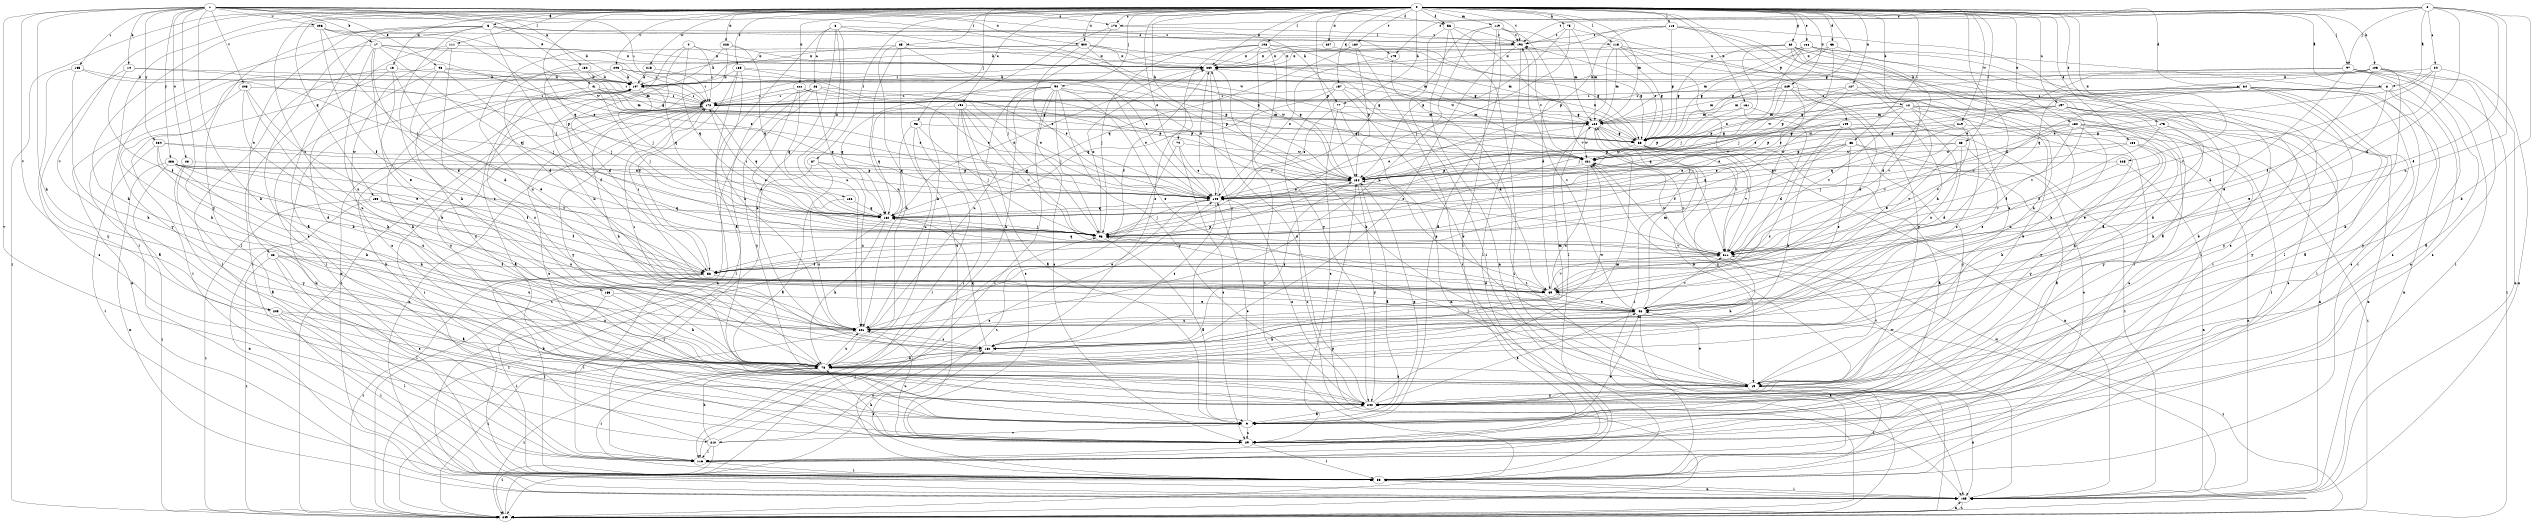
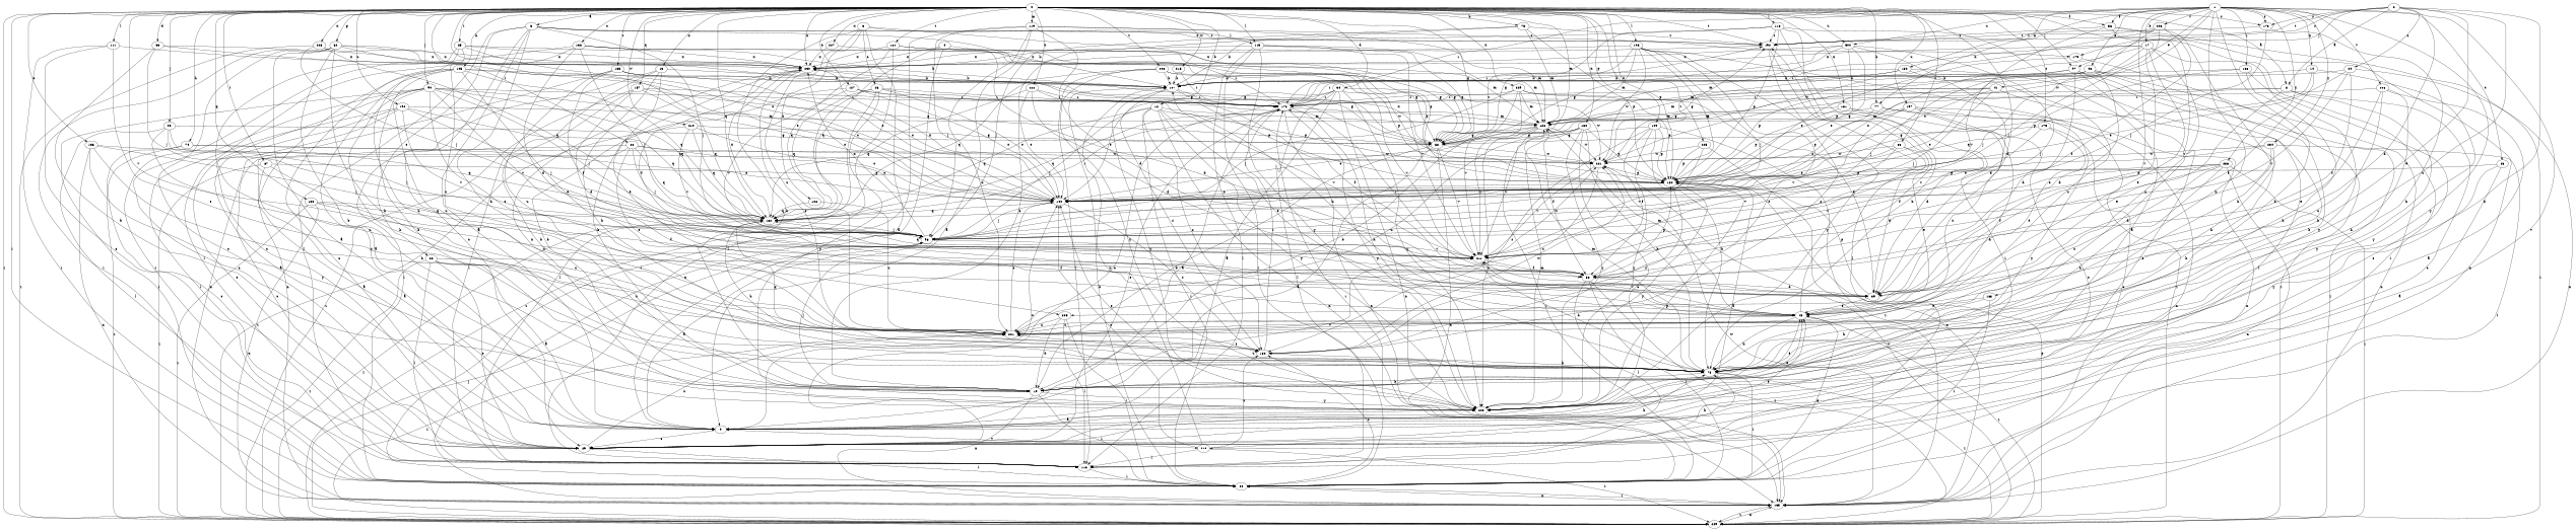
  strict digraph {
    0
    5
    8
    12
    13
    33
    34
    39
    56
    62
    68
    74
    75
    77
    83
    85
    86
    87
    88
    90
    93
    97
    105
    108
    111
    113
    115
    119
    126
    127
    130
    131
    136
    138
    144
    149
    154
    155
    157
    162
    175
    178
    183
    184
    185
    192
    196
    197
    n49 [label=500]
    203
    205
    215
    219
    222
    225
    227
    228
    229
    230
    249
    78
    179
    9
    28
    29
    98
    107
    116
    172
    240
    48
    135
    182
    211
    19
    221
    201
    58
    1
    14
    17
    23
    41
    46
    132
    165
    206
    208
    210
    234
    236
    2
    24
    3
    26
    106
    4
    0 -> 5 [label=a]
    0 -> 8 [label=a]
    0 -> 12 [label=b]
    0 -> 13 [label=x]
    0 -> 33 [label=d]
    0 -> 34 [label=d]
    0 -> 39 [label=d]
    0 -> 56 [label=f]
    0 -> 62 [label=g]
    0 -> 68 [label=g]
    0 -> 74 [label=h]
    0 -> 75 [label=h]
    0 -> 77 [label=h]
    0 -> 83 [label=i]
    0 -> 85 [label=i]
    0 -> 86 [label=i]
    0 -> 87 [label=i]
    0 -> 88 [label=i]
    0 -> 90 [label=j]
    0 -> 93 [label=j]
    0 -> 97 [label=j]
    0 -> 105 [label=k]
    0 -> 108 [label=l]
    0 -> 111 [label=l]
    0 -> 113 [label=l]
    0 -> 115 [label=l]
    0 -> 119 [label=m]
    0 -> 126 [label=m]
    0 -> 127 [label=n]
    0 -> 130 [label=n]
    0 -> 131 [label=n]
    0 -> 136 [label=o]
    0 -> 138 [label=o]
    0 -> 144 [label=o]
    0 -> 149 [label=p]
    0 -> 154 [label=p]
    0 -> 155 [label=q]
    0 -> 157 [label=q]
    0 -> 162 [label=q]
    0 -> 175 [label=s]
    0 -> 178 [label=s]
    0 -> 183 [label=t]
    0 -> 184 [label=t]
    0 -> 185 [label=t]
    0 -> 192 [label=t]
    0 -> 196 [label=u]
    0 -> 197 [label=u]
    0 -> n49 [label=u]
    0 -> 203 [label=v]
    0 -> 205 [label=v]
    0 -> 215 [label=w]
    0 -> 219 [label=w]
    0 -> 222 [label=x]
    0 -> 225 [label=x]
    0 -> 227 [label=x]
    0 -> 228 [label=x]
    0 -> 229 [label=x]
    0 -> 230 [label=x]
    0 -> 249 [label=z]
    5 -> 192 [label=t]
    5 -> 78 [label=h]
    5 -> 179 [label=s]
    5 -> 9 [label=a]
    5 -> 28 [label=c]
    5 -> 29 [label=c]
    5 -> 98 [label=j]
    5 -> 107 [label=k]
    5 -> 116 [label=l]
    8 -> 68 [label=g]
    8 -> 29 [label=c]
    8 -> 172 [label=r]
    8 -> 240 [label=y]
    8 -> 48 [label=e]
    12 -> 88 [label=i]
    12 -> 126 [label=m]
    12 -> 162 [label=q]
    12 -> 98 [label=j]
    12 -> 240 [label=y]
    12 -> 48 [label=e]
    12 -> 135 [label=n]
    12 -> 182 [label=s]
    12 -> 211 [label=v]
    13 -> 88 [label=i]
    13 -> 78 [label=h]
    13 -> 107 [label=k]
    13 -> 116 [label=l]
    13 -> 48 [label=e]
    33 -> 68 [label=g]
    33 -> 230 [label=x]
    33 -> 98 [label=j]
    33 -> 19 [label=b]
    34 -> 144 [label=o]
    34 -> 9 [label=a]
    34 -> 29 [label=c]
    34 -> 116 [label=l]
    34 -> 172 [label=r]
    34 -> 240 [label=y]
    34 -> 135 [label=n]
    34 -> 211 [label=v]
    34 -> 221 [label=w]
    39 -> 154 [label=p]
    39 -> 48 [label=e]
    39 -> 211 [label=v]
    56 -> 88 [label=i]
    56 -> 192 [label=t]
    56 -> 249 [label=z]
    56 -> 135 [label=n]
    56 -> 211 [label=v]
    62 -> 68 [label=g]
    62 -> 88 [label=i]
    62 -> 144 [label=o]
    62 -> 230 [label=x]
    62 -> 78 [label=h]
    62 -> 9 [label=a]
    62 -> 29 [label=c]
    62 -> 19 [label=b]
    68 -> 192 [label=t]
    68 -> 230 [label=x]
    68 -> 9 [label=a]
    68 -> 135 [label=n]
    68 -> 211 [label=v]
    68 -> 19 [label=b]
    68 -> 221 [label=w]
    74 -> 144 [label=o]
    74 -> 249 [label=z]
    74 -> 29 [label=c]
    74 -> 221 [label=w]
    75 -> 126 [label=m]
    75 -> 154 [label=p]
    75 -> 192 [label=t]
    75 -> 98 [label=j]
    75 -> 19 [label=b]
    77 -> 126 [label=m]
    77 -> 144 [label=o]
    77 -> 29 [label=c]
    77 -> 135 [label=n]
    83 -> 39 [label=d]
    83 -> 144 [label=o]
    83 -> 48 [label=e]
    83 -> 211 [label=v]
    83 -> 221 [label=w]
    85 -> 144 [label=o]
    85 -> 230 [label=x]
    85 -> 78 [label=h]
    85 -> 29 [label=c]
    85 -> 107 [label=k]
    85 -> 201 [label=u]
    86 -> 144 [label=o]
    86 -> 162 [label=q]
    86 -> 9 [label=a]
    86 -> 29 [label=c]
    86 -> 98 [label=j]
    86 -> 48 [label=e]
    86 -> 221 [label=w]
    87 -> 154 [label=p]
    87 -> 249 [label=z]
    87 -> 9 [label=a]
    87 -> 201 [label=u]
    88 -> 107 [label=k]
    88 -> 172 [label=r]
    88 -> 48 [label=e]
    88 -> 135 [label=n]
    88 -> 182 [label=s]
    90 -> 88 [label=i]
    90 -> 144 [label=o]
    90 -> 162 [label=q]
    90 -> 78 [label=h]
    90 -> 29 [label=c]
    90 -> 98 [label=j]
    90 -> 172 [label=r]
    90 -> 240 [label=y]
    90 -> 48 [label=e]
    90 -> 211 [label=v]
    90 -> 201 [label=u]
    93 -> 68 [label=g]
    93 -> 162 [label=q]
    93 -> 98 [label=j]
    93 -> 116 [label=l]
    93 -> 201 [label=u]
    97 -> 39 [label=d]
    97 -> 154 [label=p]
    97 -> 249 [label=z]
    97 -> 29 [label=c]
    97 -> 107 [label=k]
    97 -> 116 [label=l]
    105 -> 144 [label=o]
    105 -> 162 [label=q]
    105 -> 9 [label=a]
    105 -> 29 [label=c]
    105 -> 107 [label=k]
    105 -> 48 [label=e]
    105 -> 135 [label=n]
    105 -> 19 [label=b]
    108 -> 126 [label=m]
    108 -> 154 [label=p]
    108 -> 230 [label=x]
    108 -> 249 [label=z]
    108 -> 98 [label=j]
    108 -> 172 [label=r]
    108 -> 240 [label=y]
    108 -> 182 [label=s]
    108 -> 221 [label=w]
    111 -> 88 [label=i]
    111 -> 230 [label=x]
    111 -> 29 [label=c]
    111 -> 182 [label=s]
    113 -> 68 [label=g]
    113 -> 88 [label=i]
    113 -> 154 [label=p]
    113 -> 192 [label=t]
    113 -> 78 [label=h]
    113 -> 9 [label=a]
    113 -> 107 [label=k]
    115 -> 68 [label=g]
    115 -> 88 [label=i]
    115 -> 126 [label=m]
    115 -> 230 [label=x]
    115 -> 116 [label=l]
    115 -> 240 [label=y]
    115 -> 211 [label=v]
    119 -> 39 [label=d]
    119 -> 126 [label=m]
    119 -> 192 [label=t]
    119 -> 9 [label=a]
    119 -> 98 [label=j]
    119 -> 116 [label=l]
    119 -> 201 [label=u]
    126 -> 68 [label=g]
    126 -> 88 [label=i]
    126 -> 144 [label=o]
    126 -> 240 [label=y]
    126 -> 211 [label=v]
    126 -> 221 [label=w]
    127 -> 126 [label=m]
    127 -> 144 [label=o]
    127 -> 172 [label=r]
    127 -> 211 [label=v]
    127 -> 19 [label=b]
    130 -> 68 [label=g]
    130 -> 154 [label=p]
    130 -> 78 [label=h]
    130 -> 29 [label=c]
    130 -> 240 [label=y]
    130 -> 211 [label=v]
    130 -> 201 [label=u]
    130 -> 58 [label=f]
    131 -> 39 [label=d]
    131 -> 126 [label=m]
    131 -> 154 [label=p]
    131 -> 201 [label=u]
    136 -> 78 [label=h]
    136 -> 98 [label=j]
    136 -> 240 [label=y]
    136 -> 135 [label=n]
    136 -> 221 [label=w]
    138 -> 39 [label=d]
    138 -> 68 [label=g]
    138 -> 88 [label=i]
    138 -> 126 [label=m]
    138 -> 230 [label=x]
    138 -> 98 [label=j]
    138 -> 116 [label=l]
    144 -> 162 [label=q]
    144 -> 230 [label=x]
    144 -> 98 [label=j]
    144 -> 182 [label=s]
    149 -> 68 [label=g]
    149 -> 154 [label=p]
    149 -> 78 [label=h]
    149 -> 240 [label=y]
    149 -> 135 [label=z]
    149 -> 182 [label=s]
    149 -> 58 [label=f]
    154 -> 144 [label=o]
    154 -> 9 [label=a]
    154 -> 240 [label=y]
    154 -> 182 [label=s]
    155 -> 162 [label=q]
    155 -> 249 [label=z]
    155 -> 135 [label=n]
    155 -> 201 [label=u]
    155 -> 58 [label=f]
    157 -> 39 [label=d]
    157 -> 68 [label=g]
    157 -> 162 [label=q]
    157 -> 249 [label=z]
    157 -> 172 [label=r]
    157 -> 19 [label=b]
    162 -> 230 [label=x]
    162 -> 249 [label=z]
    162 -> 78 [label=h]
    162 -> 98 [label=j]
    162 -> 172 [label=r]
    175 -> 68 [label=g]
    175 -> 29 [label=c]
    175 -> 48 [label=e]
    175 -> 58 [label=f]
    178 -> 192 [label=t]
    178 -> 78 [label=h]
    178 -> 98 [label=j]
    183 -> 88 [label=i]
    183 -> 78 [label=h]
    183 -> 48 [label=e]
    184 -> 68 [label=g]
    184 -> 88 [label=i]
    184 -> 154 [label=p]
    184 -> 162 [label=q]
    184 -> 230 [label=x]
    185 -> 68 [label=g]
    185 -> 144 [label=o]
    185 -> 107 [label=k]
    185 -> 135 [label=n]
    185 -> 201 [label=u]
    185 -> 58 [label=f]
    192 -> 230 [label=x]
    192 -> 116 [label=l]
    192 -> 182 [label=s]
    196 -> 126 [label=m]
    196 -> 162 [label=q]
    196 -> 9 [label=a]
    196 -> 29 [label=c]
    196 -> 98 [label=j]
    196 -> 116 [label=l]
    196 -> 211 [label=v]
    197 -> 126 [label=m]
    197 -> 154 [label=p]
    197 -> 78 [label=h]
    197 -> 240 [label=y]
    197 -> 135 [label=n]
    197 -> 211 [label=v]
-   197 -> 221 [label=w]
+   225 -> 221 [label=w]
    n49 -> 39 [label=d]
    n49 -> 68 [label=g]
    n49 -> 126 [label=m]
    n49 -> 144 [label=o]
    n49 -> 154 [label=p]
    n49 -> 230 [label=x]
    n49 -> 201 [label=u]
    203 -> 154 [label=p]
    203 -> 162 [label=q]
    203 -> 107 [label=k]
    203 -> 116 [label=l]
    203 -> 240 [label=y]
    203 -> 221 [label=w]
    205 -> 88 [label=i]
    205 -> 116 [label=l]
    205 -> 19 [label=b]
    205 -> 201 [label=u]
    215 -> 107 [label=k]
    215 -> 172 [label=r]
    219 -> 68 [label=g]
    219 -> 144 [label=o]
    219 -> 162 [label=q]
    219 -> 249 [label=z]
    219 -> 211 [label=v]
    222 -> 39 [label=d]
    222 -> 144 [label=o]
    222 -> 154 [label=p]
    222 -> 162 [label=q]
    222 -> 172 [label=r]
    225 -> 154 [label=p]
    225 -> 135 [label=n]
    225 -> 211 [label=v]
    227 -> 68 [label=g]
    227 -> 230 [label=x]
    228 -> 162 [label=q]
    228 -> 230 [label=x]
    228 -> 249 [label=z]
    228 -> 98 [label=j]
    229 -> 39 [label=d]
    229 -> 126 [label=m]
    229 -> 154 [label=p]
    229 -> 98 [label=j]
    229 -> 172 [label=r]
    229 -> 211 [label=v]
    229 -> 19 [label=b]
    230 -> 107 [label=k]
    230 -> 182 [label=s]
    230 -> 19 [label=b]
    230 -> 58 [label=f]
    249 -> 154 [label=p]
    249 -> 98 [label=j]
    249 -> 135 [label=n]
    249 -> 221 [label=w]
    78 -> 88 [label=i]
    78 -> 126 [label=m]
    78 -> 249 [label=z]
    78 -> 19 [label=b]
    78 -> 201 [label=u]
    179 -> 144 [label=o]
    179 -> 249 [label=z]
    9 -> 144 [label=o]
    9 -> 154 [label=p]
    9 -> 29 [label=c]
    9 -> 210 [label=v]
    28 -> 249 [label=z]
    28 -> 9 [label=a]
    28 -> 29 [label=c]
    28 -> 116 [label=l]
    28 -> 201 [label=u]
    28 -> 58 [label=f]
    29 -> 88 [label=i]
    29 -> 78 [label=h]
    29 -> 48 [label=e]
    29 -> 201 [label=u]
    98 -> 230 [label=x]
    98 -> 9 [label=a]
    98 -> 211 [label=v]
    107 -> 172 [label=r]
    107 -> 240 [label=y]
    107 -> 182 [label=s]
    107 -> 58 [label=f]
    116 -> 88 [label=i]
    172 -> 126 [label=m]
    172 -> 162 [label=q]
    172 -> 78 [label=h]
    172 -> 9 [label=a]
    172 -> 29 [label=c]
    172 -> 240 [label=y]
    172 -> 135 [label=n]
    240 -> 126 [label=m]
    240 -> 144 [label=o]
    240 -> 230 [label=x]
    240 -> 9 [label=a]
    240 -> 48 [label=e]
    48 -> 126 [label=m]
    48 -> 192 [label=t]
    48 -> 249 [label=z]
    48 -> 78 [label=h]
    48 -> 107 [label=k]
    48 -> 211 [label=v]
    48 -> 201 [label=u]
    135 -> 88 [label=i]
    135 -> 249 [label=z]
    135 -> 221 [label=w]
    182 -> 162 [label=q]
    182 -> 78 [label=h]
    182 -> 172 [label=r]
    182 -> 221 [label=w]
    211 -> 162 [label=q]
    211 -> 78 [label=h]
    211 -> 221 [label=w]
    211 -> 58 [label=f]
    19 -> 88 [label=i]
    19 -> 98 [label=j]
    19 -> 240 [label=y]
    19 -> 48 [label=e]
    19 -> 135 [label=n]
    19 -> 211 [label=v]
    221 -> 154 [label=p]
    221 -> 192 [label=t]
    221 -> 211 [label=v]
    221 -> 201 [label=u]
    201 -> 144 [label=o]
    201 -> 249 [label=z]
    201 -> 182 [label=s]
    58 -> 39 [label=d]
    58 -> 88 [label=i]
    58 -> 154 [label=p]
    58 -> 249 [label=z]
    58 -> 116 [label=l]
    58 -> 172 [label=r]
    1 -> 56 [label=f]
    1 -> 77 [label=h]
    1 -> 178 [label=s]
    1 -> n49 [label=u]
    1 -> 205 [label=v]
    1 -> 78 [label=h]
    1 -> 172 [label=r]
    1 -> 240 [label=y]
    1 -> 19 [label=b]
    1 -> 221 [label=w]
    1 -> 14 [label=b]
    1 -> 17 [label=b]
    1 -> 23 [label=c]
    1 -> 41 [label=e]
    1 -> 46 [label=e]
    1 -> 132 [label=n]
    1 -> 165 [label=r]
    1 -> 206 [label=v]
    1 -> 208 [label=v]
    1 -> 210 [label=v]
    1 -> 234 [label=y]
    1 -> 236 [label=y]
    14 -> 154 [label=p]
    14 -> 107 [label=k]
    14 -> 240 [label=y]
    14 -> 58 [label=f]
    17 -> 39 [label=d]
    17 -> 144 [label=o]
    17 -> 230 [label=x]
    17 -> 98 [label=j]
    17 -> 172 [label=r]
    17 -> 240 [label=y]
    17 -> 48 [label=e]
    17 -> 201 [label=u]
    23 -> 154 [label=p]
    23 -> 9 [label=a]
    23 -> 240 [label=y]
    41 -> 68 [label=g]
    41 -> 126 [label=m]
    41 -> 144 [label=o]
    41 -> 78 [label=h]
    41 -> 98 [label=j]
    41 -> 172 [label=r]
    46 -> 39 [label=d]
    46 -> 68 [label=g]
    46 -> 98 [label=j]
    46 -> 107 [label=k]
    46 -> 135 [label=n]
    46 -> 19 [label=b]
    132 -> 126 [label=m]
    132 -> 78 [label=h]
    132 -> 98 [label=j]
    132 -> 107 [label=k]
    132 -> 172 [label=r]
    165 -> 162 [label=q]
    165 -> 78 [label=h]
    165 -> 29 [label=c]
    165 -> 107 [label=k]
    206 -> 144 [label=o]
    206 -> 192 [label=t]
    206 -> 78 [label=h]
    206 -> 98 [label=j]
    206 -> 221 [label=w]
    206 -> 58 [label=f]
    208 -> 78 [label=h]
    208 -> 9 [label=a]
    208 -> 172 [label=r]
    208 -> 48 [label=e]
    208 -> 201 [label=u]
    210 -> 144 [label=o]
    210 -> 249 [label=z]
    210 -> 78 [label=h]
    210 -> 107 [label=k]
    210 -> 116 [label=l]
    210 -> 182 [label=s]
    234 -> 39 [label=d]
    234 -> 88 [label=i]
    234 -> 144 [label=o]
    234 -> 78 [label=h]
    234 -> 221 [label=w]
    236 -> 144 [label=o]
    236 -> 154 [label=p]
    236 -> 249 [label=z]
    236 -> 78 [label=h]
    236 -> 135 [label=n]
    236 -> 211 [label=v]
    236 -> 201 [label=u]
    236 -> 58 [label=f]
    2 -> 8 [label=a]
    2 -> 39 [label=d]
    2 -> 97 [label=j]
    2 -> 178 [label=s]
    2 -> 192 [label=t]
    2 -> 179 [label=s]
    2 -> 48 [label=e]
    2 -> 19 [label=b]
    2 -> 201 [label=u]
    2 -> 24 [label=c]
    24 -> 144 [label=o]
    24 -> 107 [label=k]
    24 -> 135 [label=n]
    24 -> 211 [label=v]
    24 -> 58 [label=f]
    3 -> 115 [label=l]
    3 -> 154 [label=p]
    3 -> 9 [label=a]
    3 -> 19 [label=b]
    3 -> 201 [label=u]
    3 -> 26 [label=c]
    3 -> 106 [label=k]
    26 -> 144 [label=o]
    26 -> 154 [label=p]
    26 -> 162 [label=q]
    26 -> 249 [label=z]
    26 -> 116 [label=l]
    26 -> 172 [label=r]
    26 -> 240 [label=y]
    106 -> 162 [label=q]
    106 -> 201 [label=u]
    4 -> 39 [label=d]
    4 -> 162 [label=q]
    4 -> 230 [label=x]
    4 -> 172 [label=r]
    4 -> 135 [label=n]
  }
